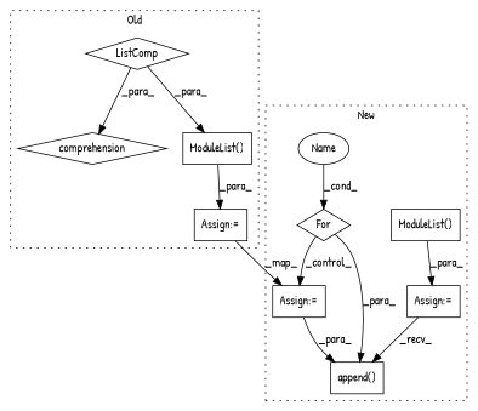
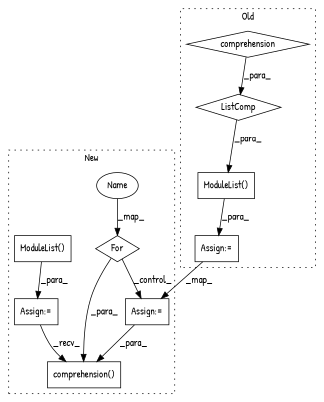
  digraph {
    fontname="Patrick Hand"
    node [a=68 fontname="Patrick Hand" l=3 shape=box]
    edge [fontname="Patrick Hand"]
    n1 [a=106 l=665 label=ListComp s=22237 shape=diamond]
    n2 [a=45 label=comprehension s=22871 shape=diamond]
    n3 [label="Assign:=" s=22220]
    n4 [a=75 l="14,1" label="ModuleList()" s="22223,22902"]
    n5 [a=107 l="4,14" label=For s="15193,15214" shape=diamond]
-   n6 [a=75 l="19,1" label="append()" s="15831,15855"]
+   n6 [a=75 l="19,1" label="comprehension()" s="15831,15855"]
    n7 [a=87 l=1 label=Name s=15197 shape=ellipse]
    n8 [label="Assign:=" s=15166]
    n9 [label="Assign:=" s=15233]
    n10 [a=75 l=15 label="ModuleList()" s=15169]
    subgraph cluster_1 {
      label=Old
      style=dotted
      n1
      n2
      n3
      n4
    }
    subgraph cluster_2 {
      label=New
      style=dotted
      n5
      n6
      n7
      n8
      n9
      n10
    }
    n1 -> n4 [label=_para_]
-   n1 -> n2 [label=_para_]
+   n2 -> n1 [label=_para_]
    n3 -> n9 [label=_map_]
    n4 -> n3 [label=_para_]
    n5 -> n6 [label=_para_]
    n5 -> n9 [label=_control_]
-   n7 -> n5 [label=_cond_]
+   n7 -> n5 [label=_map_]
    n8 -> n6 [label=_recv_]
    n9 -> n6 [label=_para_]
    n10 -> n8 [label=_para_]
  }
